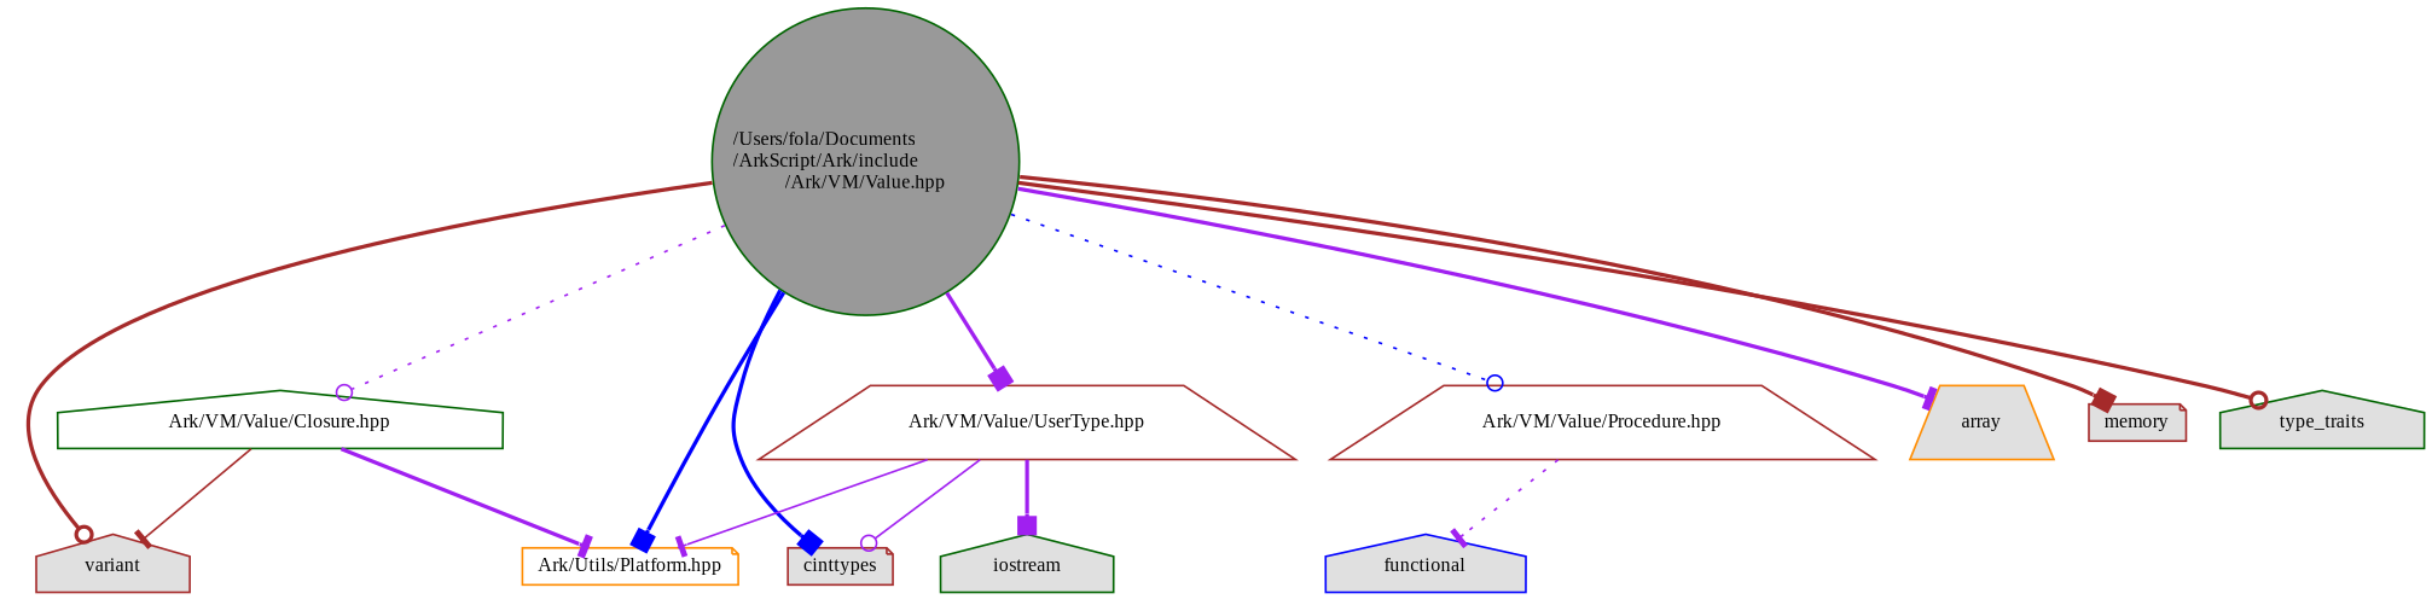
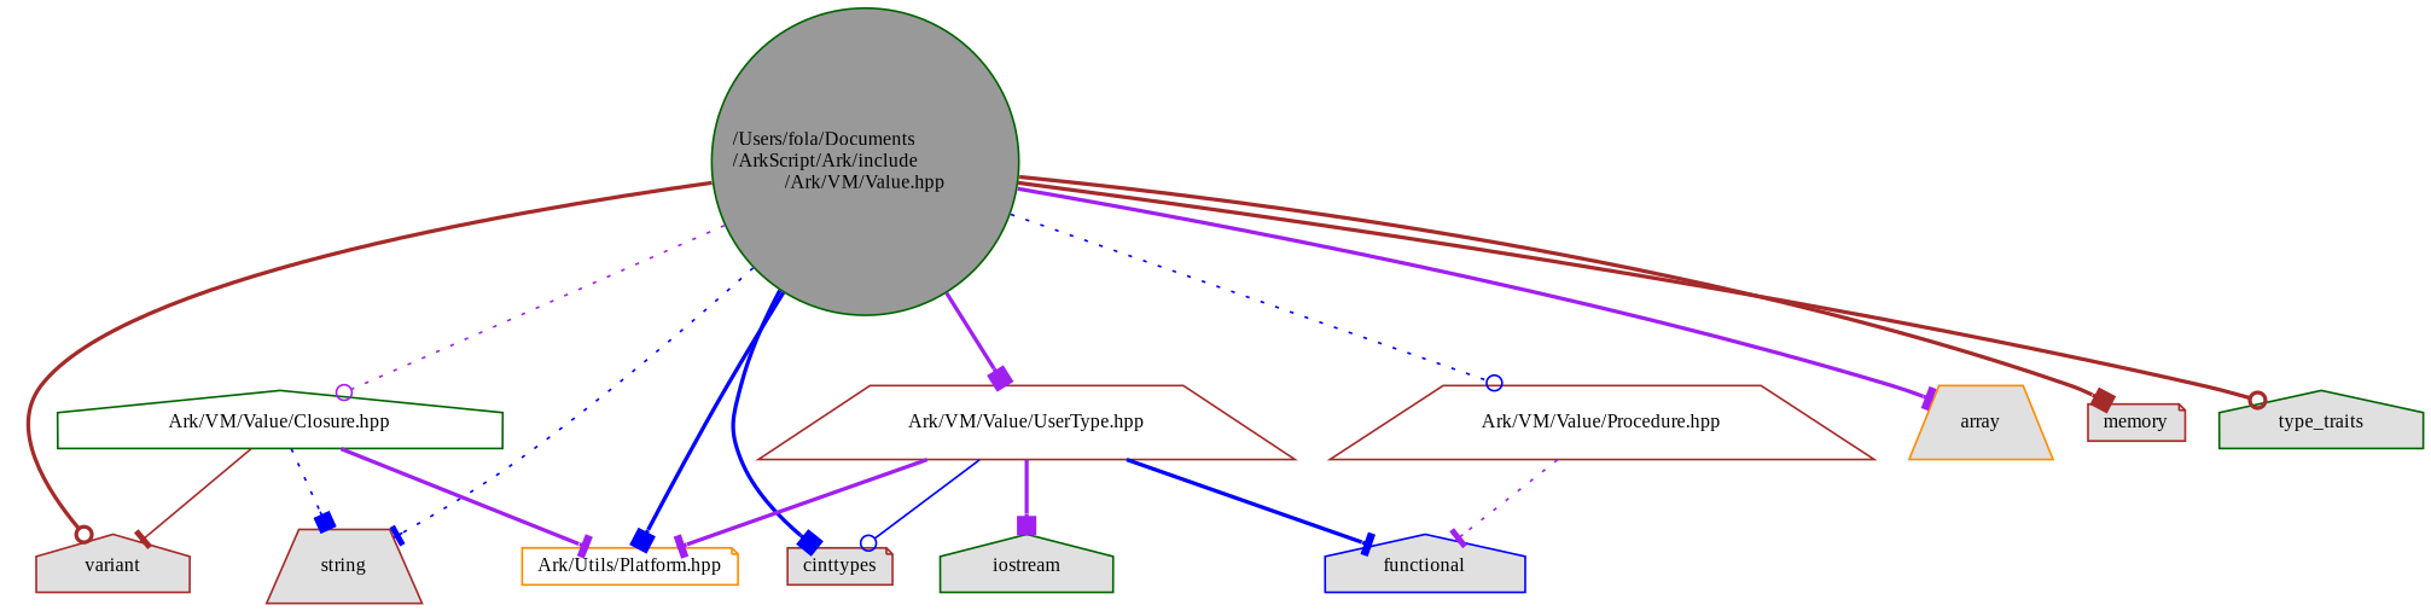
  digraph {
    fontname="Liberation Serif"
    node [color=brown fillcolor="#E0E0E0" fontname="Liberation Serif" fontsize=10 shape=house style=filled]
    edge [arrowhead=tee color=blue fontname="Liberation Serif" fontsize=10 labelfontname=Helvetica labelfontsize=10 style=bold]
    n1 [color=darkgreen fillcolor=grey60 fontcolor=black height=0.2 label="/Users/fola/Documents\l/ArkScript/Ark/include\l/Ark/VM/Value.hpp" shape=circle width=0.4]
    n2 [height=0.2 label=variant width=0.4]
+   n3 [height=0.2 label=string shape=trapezium width=0.4]
    n4 [height=0.2 label=cinttypes shape=note width=0.4]
    n5 [color=darkorange height=0.2 label=array shape=trapezium width=0.4]
    n6 [height=0.2 label=memory shape=note width=0.4]
    n7 [color=darkgreen height=0.2 label=type_traits width=0.4]
    n8 [color=darkgreen fillcolor=white height=0.2 label="Ark/VM/Value/Closure.hpp" width=0.4]
    n9 [color=darkorange fillcolor=white height=0.2 label="Ark/Utils/Platform.hpp" shape=note width=0.4]
    n10 [fillcolor=white height=0.2 label="Ark/VM/Value/UserType.hpp" shape=trapezium width=0.4]
    n11 [fillcolor=white height=0.2 label="Ark/VM/Value/Procedure.hpp" shape=trapezium width=0.4]
    n12 [color=darkgreen height=0.2 label=iostream width=0.4]
    n13 [color=blue height=0.2 label=functional width=0.4]
    n1 -> n2 [arrowhead=odot color=brown]
+   n1 -> n3 [style=dotted]
    n1 -> n4 [arrowhead=box]
    n1 -> n5 [color=purple]
    n1 -> n6 [arrowhead=box color=brown]
    n1 -> n7 [arrowhead=odot color=brown]
    n1 -> n8 [arrowhead=odot color=purple style=dotted]
    n1 -> n9 [arrowhead=box]
    n1 -> n10 [arrowhead=box color=purple]
    n1 -> n11 [arrowhead=odot style=dotted]
    n8 -> n2 [color=brown style=solid]
+   n8 -> n3 [arrowhead=box style=dotted]
    n8 -> n9 [color=purple]
-   n10 -> n4 [arrowhead=odot color=purple style=solid]
-   n10 -> n9 [color=purple style=solid]
+   n10 -> n4 [arrowhead=odot style=solid]
+   n10 -> n9 [color=purple]
    n10 -> n12 [arrowhead=box color=purple]
+   n10 -> n13
    n11 -> n13 [color=purple style=dotted]
  }
